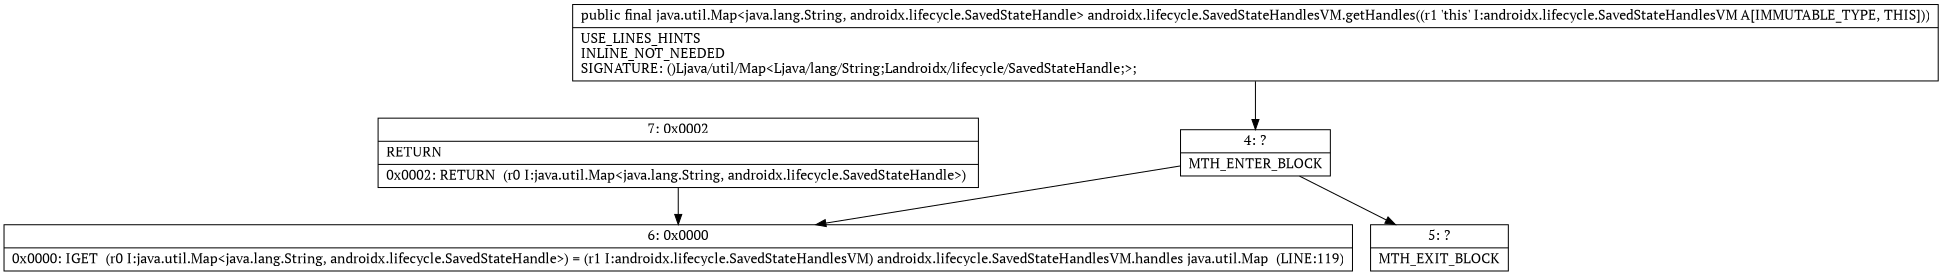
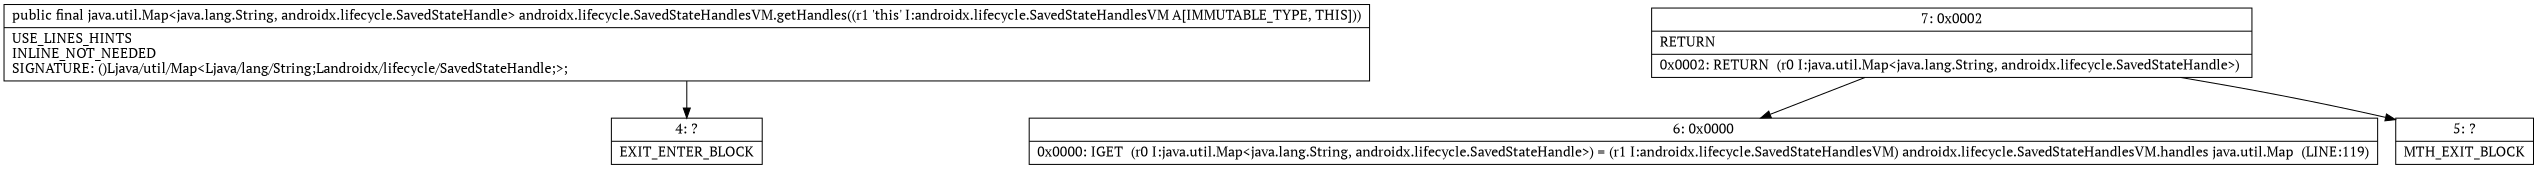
  digraph {
    fontname="PT Serif"
    node [fontname="PT Serif" shape=record]
    edge [fontname="PT Serif"]
-   n1 [label="{4\:\ ?|MTH_ENTER_BLOCK\l}"]
+   n1 [label="{4\:\ ?|EXIT_ENTER_BLOCK\l}"]
    n2 [label="{6\:\ 0x0000|0x0000: IGET  (r0 I:java.util.Map\<java.lang.String, androidx.lifecycle.SavedStateHandle\>) = (r1 I:androidx.lifecycle.SavedStateHandlesVM) androidx.lifecycle.SavedStateHandlesVM.handles java.util.Map  (LINE:119)\l}"]
    n3 [label="{7\:\ 0x0002|RETURN\l|0x0002: RETURN  (r0 I:java.util.Map\<java.lang.String, androidx.lifecycle.SavedStateHandle\>) \l}"]
    n4 [label="{5\:\ ?|MTH_EXIT_BLOCK\l}"]
    n5 [label="{public final java.util.Map\<java.lang.String, androidx.lifecycle.SavedStateHandle\> androidx.lifecycle.SavedStateHandlesVM.getHandles((r1 'this' I:androidx.lifecycle.SavedStateHandlesVM A[IMMUTABLE_TYPE, THIS]))  | USE_LINES_HINTS\lINLINE_NOT_NEEDED\lSIGNATURE: ()Ljava\/util\/Map\<Ljava\/lang\/String;Landroidx\/lifecycle\/SavedStateHandle;\>;\l}"]
-   n1 -> n2
    n3 -> n2
-   n1 -> n4
+   n3 -> n4
    n5 -> n1
  }
